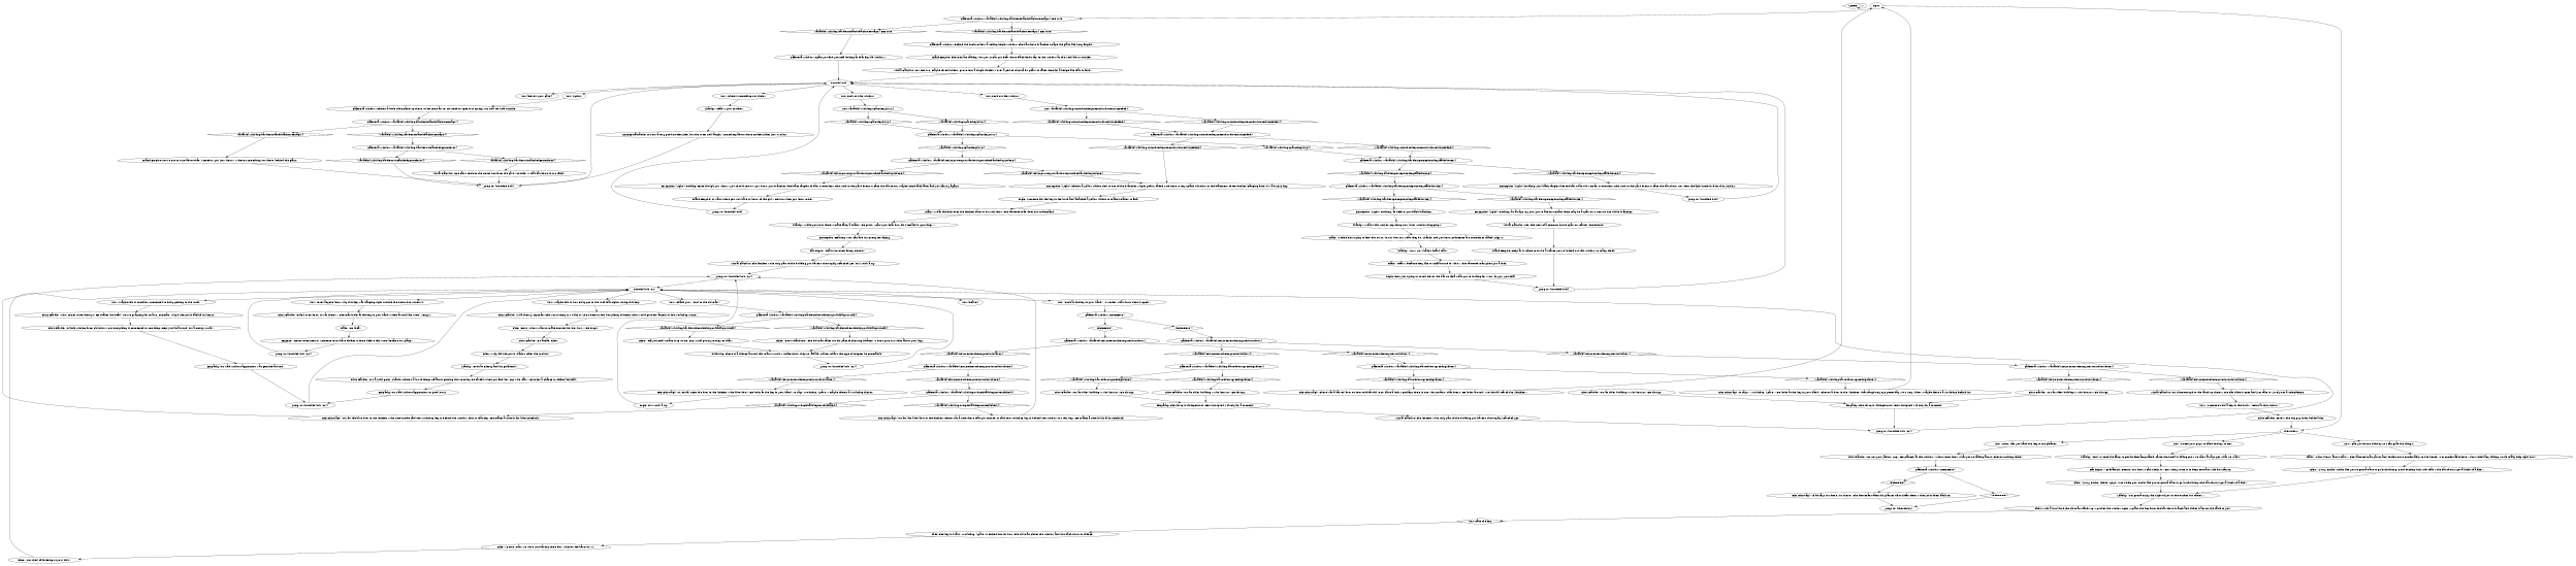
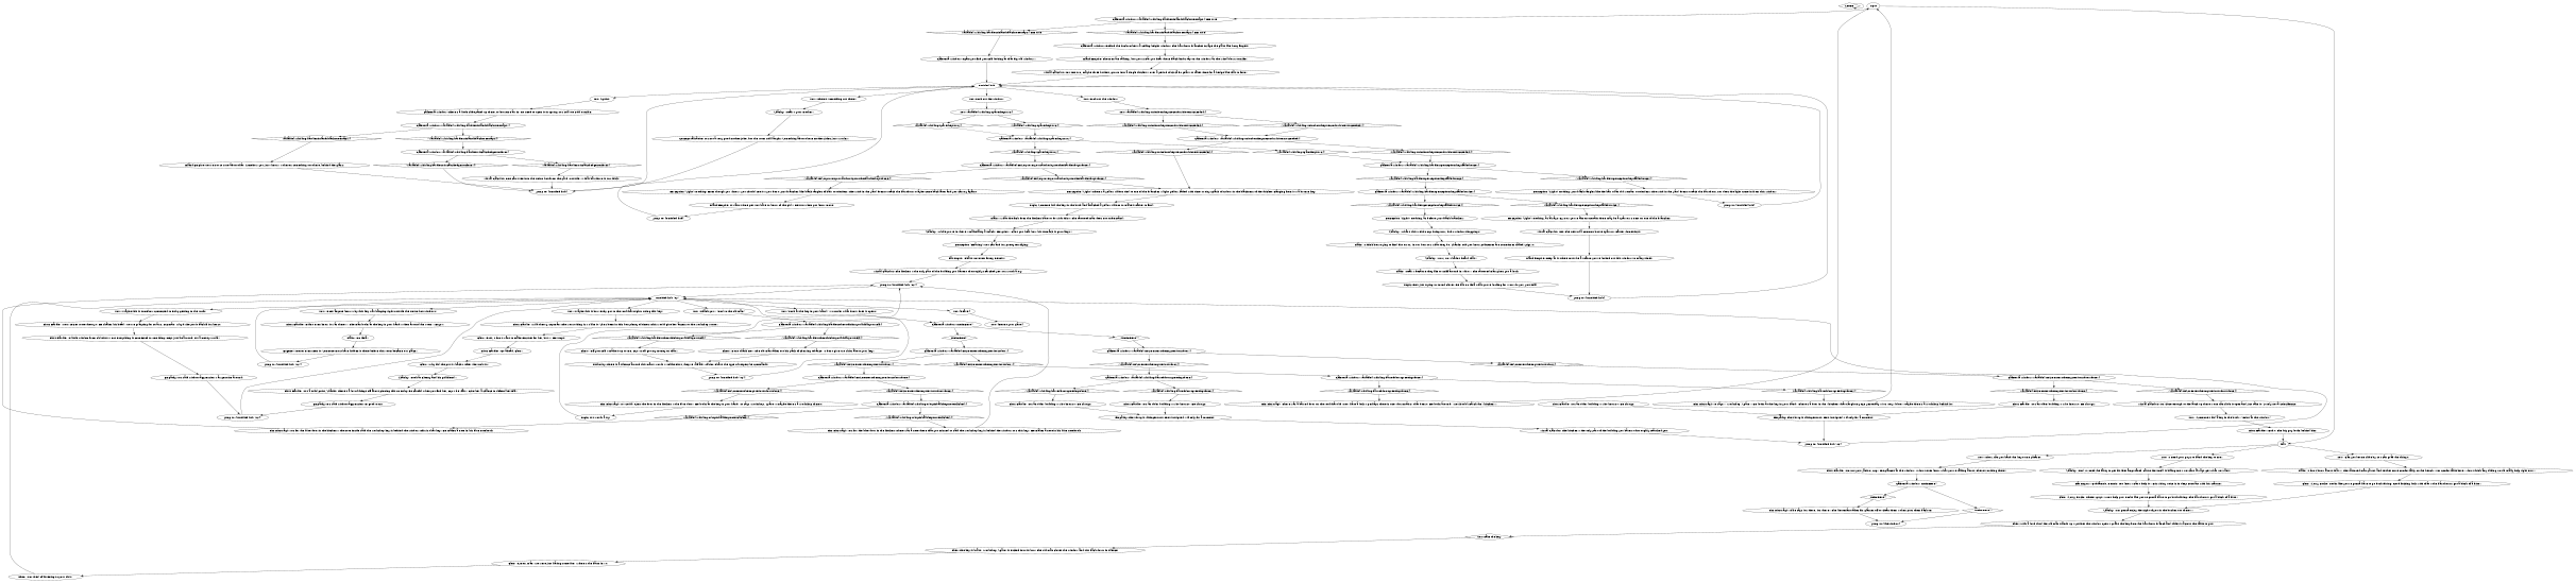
  digraph {
    n1 [label=START shape=diamond]
    n2 [label=input]
    n3 [label="Cafeteria Window: Variable[\"whirling.hardies_inland_black_tree_taps\"] == true"]
-   n4 [label=thewindow]
+   n4 [label=that]
    n5 [label="Variable[\"whirling.hardies_inland_black_tree_taps\"] == true" shape=diamond]
    n6 [label="!(Variable[\"whirling.hardies_inland_black_tree_taps\"] == true)" shape=diamond]
    n7 [label="Alain: \"What the fuck does the kitchen have to do with this?\" The tattooed man does not understand."]
    n8 [label="Shanky: \"While you're in there -- make fatty a snack.\" He grins. \"Can't you hear how his stomach is growling?!\""]
    n9 [label="Perception (Hearing): You can and it's pretty terrifying."]
    n10 [label="Visual Calculus: It's close enough to the latch up there -- one can slide it open and just take it. Surely not a coincidence."]
    n11 [label="You: \"Someone's hid a key in the bush.\" (Point at the window.)"]
    n12 [label="Titus Hardie: \"Huh?\" The big guy looks behind him."]
    n13 [label="Titus Hardie: \"It's an older building -- who knows?\" He shrugs."]
    n14 [label="Empathy: The shrug is disingenuous. He's intrigued -- if only for a moment."]
    n15 [label="Jump to: [Untitled hub (02)]"]
    n16 [label="Cafeteria Window: Variable[\"TASK.enter_the_mysterious_door_done\"]"]
    n17 [label="Variable[\"TASK.enter_the_mysterious_door_done\"]" shape=diamond]
    n18 [label="!(Variable[\"TASK.enter_the_mysterious_door_done\"])" shape=diamond]
    n19 [label="Cafeteria Window: Variable[\"whirling.orb_pinball_key_note_clicked\"]"]
    n20 [label="Kim Kitsuragi: \"It *could* open the door in the kitchen -- the blue door.\" He looks at the key in your hand. \"It says 'Workshop, Spare' -- maybe there's a workshop there?\""]
    n21 [label="Variable[\"whirling.orb_pinball_key_note_clicked\"]" shape=diamond]
    n22 [label="!(Variable[\"whirling.orb_pinball_key_note_clicked\"])" shape=diamond]
    n23 [label="Logic: It's worth a try."]
    n24 [label="Empathy: It's said without aggression -- as genuine around."]
    n25 [label="Jump to: [Untitled hub (02)]"]
    n26 [label="Untitled hub (02)"]
    n27 [label="You: \"There's something out there.\""]
    n28 [label="Shanky: \"Yeah -- your mother.\""]
    n29 [label="Conceptualization: It's not a very good mother-joke, but the room still laughs. Something about those mother-jokes just *works*."]
    n30 [label="Jump to: [Untitled hub]"]
    n31 [label="Untitled hub"]
    n32 [label="You: Look out the window."]
    n33 [label="You: [Revert your gaze.]"]
    n34 [label="You: Look out the window."]
    n35 [label="You: Squint."]
    n36 [label="You: Variable[\"whirling.unionbox_key_second_whiote_succeeded\"]"]
    n37 [label="You: Variable[\"whirling.spare_keys_wc\"]"]
    n38 [label="Cafeteria Window: There's a little slide panel up there, to let some air in. No need to open it in spring. It's still too cold outside."]
    n39 [label="Perception (Sight): Nothing, as before. Just black branches."]
    n40 [label="Shanky: \"What's this weirdo cop doing now, huh? Window-shopping?\""]
    n41 [label="Alain: \"I think he's trying to find dirt on us, in our box. It's what they do, Shanks. Did you know policemen are sometimes called *pigs*?\""]
    n42 [label="Visual Calculus: You see two, maybe three bushes, grown into a single thicket -- over a period of circa 50 years. It takes time for a hedge like that to form."]
    n43 [label="Theo: \"Off yourself -- make it up to me, cop. I still got my money on that.\""]
    n44 [label="Authority: There is a silence around this man's words -- unlike Titus, they're *afraid* of him. That's the type of respect he commands."]
    n45 [label="Jump to: [Untitled hub (02)]"]
    n46 [label="You: \"I need your guys to hand the key to me.\""]
    n47 [label="Shanky: \"And *I* need the fatty to get his feet amputated 'cause the smell is killing me -- we can't always get what we want.\""]
    n48 [label="Fat Angus: \"Goddamnit, Dennis. You know I can't help it!\" His whiny voice is in deep contrast with his stature."]
    n49 [label="You: Take the key." shape=diamond]
    n50 [label="Theo: The key is brass. 'Workshop, Spare' is etched into its bow. The old man closes the window and sits back down in silence."]
    n51 [label="Glen: \"C'mon, man. We were just having some fun! Where's the harm in...?\""]
    n52 [label="Jump to: [Untitled hub]"]
    n53 [label="Kim Kitsuragi: \"It's for the blue door in the kitchen -- the note inside said the workshop key is behind the window. This is that key.\" He makes a note in his blue notebook."]
    n54 [label="Kim Kitsuragi: \"It's for the blue door in the kitchen. There was a note there that you missed. It said the workshop key is behind the window. It's this key.\" He makes a note in his blue notebook."]
    n55 [label="Jump to: [Untitled hub (02)]"]
    n56 [label="Cafeteria Window: IsKimHere()"]
    n57 [label="IsKimHere()" shape=diamond]
    n58 [label="!(IsKimHere())" shape=diamond]
    n59 [label="Cafeteria Window: Variable[\"TASK.enter_the_mysterious_door\"]"]
    n60 [label="Cafeteria Window: Variable[\"TASK.enter_the_mysterious_door\"]"]
    n61 [label="Variable[\"TASK.enter_the_mysterious_door\"]" shape=diamond]
    n62 [label="!(Variable[\"TASK.enter_the_mysterious_door\"])" shape=diamond]
    n63 [label="Variable[\"TASK.enter_the_mysterious_door\"]" shape=diamond]
    n64 [label="!(Variable[\"TASK.enter_the_mysterious_door\"])" shape=diamond]
    n65 [label="Cafeteria Window: Variable[\"whirling.hardies_inland_black_tree_taps\"]"]
    n66 [label="Variable[\"whirling.hardies_inland_black_tree_taps\"]" shape=diamond]
    n67 [label="!(Variable[\"whirling.hardies_inland_black_tree_taps\"])" shape=diamond]
    n68 [label="Cafeteria Window: Variable[\"whirling.hardies_theo_thinks_youll_kill_yourself\"]"]
    n69 [label="Variable[\"whirling.hardies_theo_thinks_youll_kill_yourself\"]" shape=diamond]
    n70 [label="!(Variable[\"whirling.hardies_theo_thinks_youll_kill_yourself\"])" shape=diamond]
    n71 [label="Theo: \"Don't thank me.\" The old man takes out his pack of chewing tobacco. \"I don't give two shits about your key.\""]
    n72 [label="Glen: \"Why did she put it *back*? After she took it?\""]
    n73 [label="Shanky: \"Look at Glenny and his girlfriend!\""]
    n74 [label="Titus Hardie: \"It's a solid point, Shanks. There's a lot of things off about pinning this on Ruby. Be careful when you find her, cop -- be *fair*. Give her a chance to defend herself.\""]
    n75 [label="Glen: \"Boss, I don't want to make excuses for her, but...\" He stops."]
    n76 [label="Titus Hardie: \"Go ahead, Glen.\""]
    n77 [label="Perception (Sight): There's a yellow ribbon tied to one of the branches -- light yellow, faded with time. A tiny splash of colour in the blackness of the thicket. Hanging from it -- a bronze key."]
    n78 [label="Logic: Someone hid the key in the bush and attached a yellow ribbon to make it easier to find."]
    n79 [label="You: (Look at the key in your hand.) \"I wonder what doors does it open?\""]
    n80 [label="Visual Calculus: The kitchen -- the only part of the building you haven't thoroughly searched yet."]
    n81 [label="Theo: With a loud thud the old man stands up -- pushes the window open -- grabs the key from the hawthorn branch and slides it across the table to you."]
    n82 [label="Theo: \"I'm tired of listening to your shit.\""]
    n83 [label="You: [Leave.]"]
    n84 [label="You: \"Thank you.\" (Nod to the old man.)"]
    n85 [label="You: \"Maybe this is somehow connected to Ruby getting to the roof?\""]
    n86 [label="You: \"Does anyone know why this key was hanging right outside the Union box window?\""]
    n87 [label="You: \"Maybe this is how Ruby got to the roof that night? Using this key.\""]
    n88 [label="Cafeteria Window: Variable[\"whirling.hardies_viscalc_hedge_to_form\"]"]
    n89 [label="Variable[\"whirling.hardies_viscalc_hedge_to_form\"]" shape=diamond]
    n90 [label="!(Variable[\"whirling.hardies_viscalc_hedge_to_form\"])" shape=diamond]
    n91 [label="Visual Calculus: One can't see into the Union box from the yard *outside* -- that hawthorn is too thick."]
    n92 [label="Shanky: \"Wow, no. I hadn't heard that.\""]
    n93 [label="Alain: \"Yeah -- because they like to sniff around in *dirt*.\" The tattooed man gives you a look."]
    n94 [label="Logic: He's just trying to sound clever. He has no idea what you're looking for -- nor do you, yourself."]
    n95 [label="Titus Hardie: \"It's an older building -- who knows?\" He shrugs."]
    n96 [label="Variable[\"whirling.unionbox_key_second_whiote_succeeded\"]" shape=diamond]
    n97 [label="!(Variable[\"whirling.unionbox_key_second_whiote_succeeded\"])" shape=diamond]
    n98 [label="Cafeteria Window: Variable[\"whirling.unionbox_key_second_whiote_succeeded\"]"]
    n99 [label="Variable[\"whirling.unionbox_key_second_whiote_succeeded\"]" shape=diamond]
    n100 [label="!(Variable[\"whirling.unionbox_key_second_whiote_succeeded\"])" shape=diamond]
    n101 [label="Kim Kitsuragi: \"There was a barred door on the roof that did *not* have a lock -- perhaps there is one *downstairs* that does?\" He looks around. \"We should search the *kitchen*.\""]
    n102 [label="Titus Hardie: \"Didn't even know it was there...\" The man looks at the key in your hand -- then around the room. \"Boys?\""]
    n103 [label="Alain: \"No idea.\""]
    n104 [label="Eugene: \"Never even seen it. Someone must have hidden it there before this room became our place.\""]
    n105 [label="Cafeteria Window: IsKimHere()"]
    n106 [label="IsKimHere()" shape=diamond]
    n107 [label="!(IsKimHere())" shape=diamond]
    n108 [label="Kim Kitsuragi: \"If he says it's there, it's there.\" The lieutenant takes his glasses off to clean them -- then puts them back on."]
    n109 [label="Jump to: [thewindow]"]
    n110 [label="Glen: \"Sorry, Fucko! These *guys* won't help you. Looks like you're gonna have to go bush-diving. The hawthorn's got a bitch of a bite!\""]
    n111 [label="Shanky: \"I'm gonna enjoy the sight of you in the bushes out there...\""]
    n112 [label="Cafeteria Window: Behind the dockworkers: a ceiling height window. The hawthorn branches scrape the glass like bony fingers."]
    n113 [label="Inland Empire: The men are talking, but you swear you hear those black limbs tap on the window as the wind blows outside."]
    n114 [label="Empathy: The shrug is disingenuous. He's intrigued -- if only for a moment."]
    n115 [label="Titus Hardie: \"A little wisdom from old Titus -- not everything is connected to one thing. Keys just lie around. It's a messy world.\""]
    n116 [label="Cafeteria Window: Variable[\"whirling.hardies_perception_key_failed_twice\"]"]
    n117 [label="Variable[\"whirling.hardies_perception_key_failed_twice\"]" shape=diamond]
    n118 [label="!(Variable[\"whirling.hardies_perception_key_failed_twice\"])" shape=diamond]
    n119 [label="Perception (Sight): Nothing, as always. By now you're almost certain there may be a sparrow's nest on one of the branches."]
    n120 [label="Visual Calculus: Yes. The nest of a common house sparrow. Passer domesticus."]
    n121 [label="Titus Hardie: \"Your secret route theory?\" He shakes his head. \"You're grasping for straws, cop-man. Why'd she put it back if it's hers?\""]
    n122 [label="Jump to: [Untitled hub]"]
    n123 [label="Titus Hardie: \"Wild theory, cop-man. The worst thing is -- I like it. She's been in this box plenty of times. This would give her access to the workshop route.\""]
    n124 [label="Cafeteria Window: Variable[\"TASK.enter_the_mysterious_door_done\"]"]
    n125 [label="Cafeteria Window: Variable[\"whirling.barreddoor_greeting_done\"]"]
    n126 [label="Variable[\"TASK.enter_the_mysterious_door_done\"]" shape=diamond]
    n127 [label="!(Variable[\"TASK.enter_the_mysterious_door_done\"])" shape=diamond]
    n128 [label="Variable[\"whirling.barreddoor_greeting_done\"]" shape=diamond]
    n129 [label="!(Variable[\"whirling.barreddoor_greeting_done\"])" shape=diamond]
    n130 [label="Cafeteria Window: Variable[\"TASK.prove_your_authority_to_the_hardie_boys_done\"]"]
    n131 [label="Variable[\"TASK.prove_your_authority_to_the_hardie_boys_done\"]" shape=diamond]
    n132 [label="!(Variable[\"TASK.prove_your_authority_to_the_hardie_boys_done\"])" shape=diamond]
    n133 [label="Perception (Sight): Nothing. Even though you *know* you should see it -- you don't. Just branches like black tangles of hair. Motionless. The wind in the yard doesn't reach the hawthorn. Maybe come back later and you can try again?"]
    n134 [label="Inland Empire: It wasn't time yet. You have to know of the girl... Return when you know more."]
    n135 [label="Cafeteria Window: Variable[\"whirling.spare_keys_wc\"]"]
    n136 [label="Variable[\"whirling.spare_keys_wc\"]" shape=diamond]
    n137 [label="!(Variable[\"whirling.spare_keys_wc\"])" shape=diamond]
    n138 [label="Cafeteria Window: Variable[\"whirling.hardies_perception_key_failed_once\"]"]
    n139 [label="Variable[\"whirling.hardies_perception_key_failed_once\"]" shape=diamond]
    n140 [label="!(Variable[\"whirling.hardies_perception_key_failed_once\"])" shape=diamond]
    n141 [label="Perception (Sight): Nothing. Just black tangles like the hair of an old woman. Motionless. The wind in the yard doesn't reach the hawthorn, nor does the light come in from this window."]
    n142 [label="Jump to: [Untitled hub]"]
    n143 [label="Cafeteria Window: Variable[\"whirling.barreddoor_greeting_done\"]"]
    n144 [label="Variable[\"whirling.barreddoor_greeting_done\"]" shape=diamond]
    n145 [label="!(Variable[\"whirling.barreddoor_greeting_done\"])" shape=diamond]
    n146 [label="Kim Kitsuragi: \"It says... 'Workshop, Spare'.\" He looks at the key in your hand. \"There's a door in the *kitchen* that caught my eye yesterday -- it's very *blue*. Maybe there's a workshop behind it?\""]
    n147 [label="You: \"Can you let me slide by so I can grab the thing?\""]
    n148 [label="You: \"Titus, can you hand the key to me please?\""]
    n149 [label="Fat Angus: \"That's not even funny, Dennis.\""]
    n150 [label="Empathy: It's said without aggression. In good trust."]
    n151 [label="Inland Empire: Keep at it. There must be a reason you've looked out this window so many times."]
    n152 [label="Titus Hardie: \"It's an older building -- who knows?\" He shrugs."]
    n153 [label="Visual Calculus: The kitchen -- the only part of the building you haven't thoroughly searched yet. It's worth a try!"]
    n154 [label="Jump to: [Untitled hub (02)]"]
    n155 [label="Titus Hardie: \"I'm not your janitor, cop.\" He glances at the window. \"I don't even know what you're talking about. There's nothing there.\""]
    n156 [label="Titus Hardie: \"It's an older building -- who knows?\" He shrugs."]
    n157 [label="Cafeteria Window: Again you find yourself looking at that big old window..."]
    n158 [label="Alain: \"I don't know about that...\" The tattooed man yawns and settles more comfortably on the bench. \"I'm comfortable here... don't think any sliding would really help right now.\""]
    n159 [label="Glen: \"Sorry, Fucko! Looks like you're gonna have to go bush-diving. Good fucking luck with that -- the hawthorn's got a bitch of a bite!\""]
    n160 [label="Variable[\"whirling.spare_keys_wc\"]" shape=diamond]
    n161 [label="!(Variable[\"whirling.spare_keys_wc\"])" shape=diamond]
    n162 [label="Inland Empire: You're not so sure about that. Somehow you just *know* -- there's something out there, behind the glass."]
    n1 -> n1
    n2 -> n3
    n2 -> n4
    n3 -> n5
    n3 -> n6
    n4 -> n46
    n4 -> n147
    n4 -> n148
    n5 -> n157
    n6 -> n112
    n7 -> n8
    n8 -> n9
    n9 -> n149
    n10 -> n11
    n11 -> n12
    n12 -> n4
    n13 -> n14
    n14 -> n15
    n15 -> n26
    n16 -> n17
    n16 -> n18
    n17 -> n19
    n18 -> n20
    n19 -> n21
    n19 -> n22
    n20 -> n23
    n21 -> n53
    n22 -> n54
    n23 -> n55
    n24 -> n25
    n25 -> n26
    n26 -> n79
    n26 -> n83
    n26 -> n84
    n26 -> n85
    n26 -> n86
    n26 -> n87
    n27 -> n28
    n28 -> n29
    n29 -> n30
    n30 -> n31
    n31 -> n27
    n31 -> n32
-   n31 -> n33
+   n83 -> n33
    n31 -> n34
    n31 -> n35
    n32 -> n36
    n34 -> n37
    n35 -> n38
    n36 -> n96
    n36 -> n97
    n37 -> n160
    n37 -> n161
    n38 -> n65
    n39 -> n40
    n40 -> n41
    n41 -> n92
    n42 -> n31
    n43 -> n44
    n44 -> n45
    n45 -> n26
    n46 -> n47
    n47 -> n48
    n48 -> n110
    n49 -> n50
    n50 -> n51
    n51 -> n82
    n52 -> n31
    n53 -> n55
    n54 -> n55
    n55 -> n26
    n56 -> n57
    n56 -> n58
    n57 -> n59
    n58 -> n60
    n59 -> n61
    n59 -> n62
    n60 -> n63
    n60 -> n64
    n61 -> n16
    n62 -> n143
    n63 -> n124
    n64 -> n125
    n65 -> n66
    n65 -> n67
    n66 -> n162
    n67 -> n88
    n68 -> n69
    n68 -> n70
    n69 -> n43
    n70 -> n71
    n71 -> n44
    n72 -> n73
    n73 -> n74
    n74 -> n150
    n75 -> n76
    n76 -> n72
    n77 -> n78
    n78 -> n7
    n79 -> n56
    n80 -> n15
    n81 -> n49
    n82 -> n26
    n84 -> n68
    n85 -> n121
    n86 -> n102
    n87 -> n123
    n88 -> n89
    n88 -> n90
    n89 -> n91
    n90 -> n30
    n91 -> n30
    n92 -> n93
    n93 -> n94
    n94 -> n122
    n95 -> n14
    n96 -> n98
    n97 -> n98
    n98 -> n99
    n98 -> n100
    n99 -> n77
    n100 -> n138
    n101 -> n2
    n102 -> n103
    n103 -> n104
    n104 -> n154
    n105 -> n106
    n105 -> n107
    n106 -> n108
    n107 -> n109
    n108 -> n109
    n110 -> n111
    n111 -> n81
    n112 -> n113
    n113 -> n42
    n114 -> n80
    n115 -> n24
    n116 -> n117
    n116 -> n118
    n117 -> n119
    n118 -> n39
    n119 -> n120
    n120 -> n151
    n121 -> n115
    n122 -> n31
    n123 -> n75
    n124 -> n126
    n124 -> n127
    n125 -> n128
    n125 -> n129
    n126 -> n95
    n127 -> n10
    n128 -> n156
    n129 -> n152
    n130 -> n131
    n130 -> n132
    n131 -> n77
    n132 -> n133
    n133 -> n134
    n134 -> n52
    n135 -> n136
    n135 -> n137
    n136 -> n130
    n137 -> n138
    n138 -> n139
    n138 -> n140
    n139 -> n116
    n140 -> n141
    n141 -> n142
    n142 -> n31
    n143 -> n144
    n143 -> n145
    n144 -> n101
    n145 -> n146
    n146 -> n2
    n147 -> n158
    n148 -> n155
    n149 -> n153
    n150 -> n25
    n151 -> n122
    n152 -> n114
    n153 -> n55
    n154 -> n26
    n155 -> n105
    n156 -> n114
    n157 -> n31
    n158 -> n159
    n159 -> n111
    n160 -> n135
    n161 -> n135
    n162 -> n30
  }
